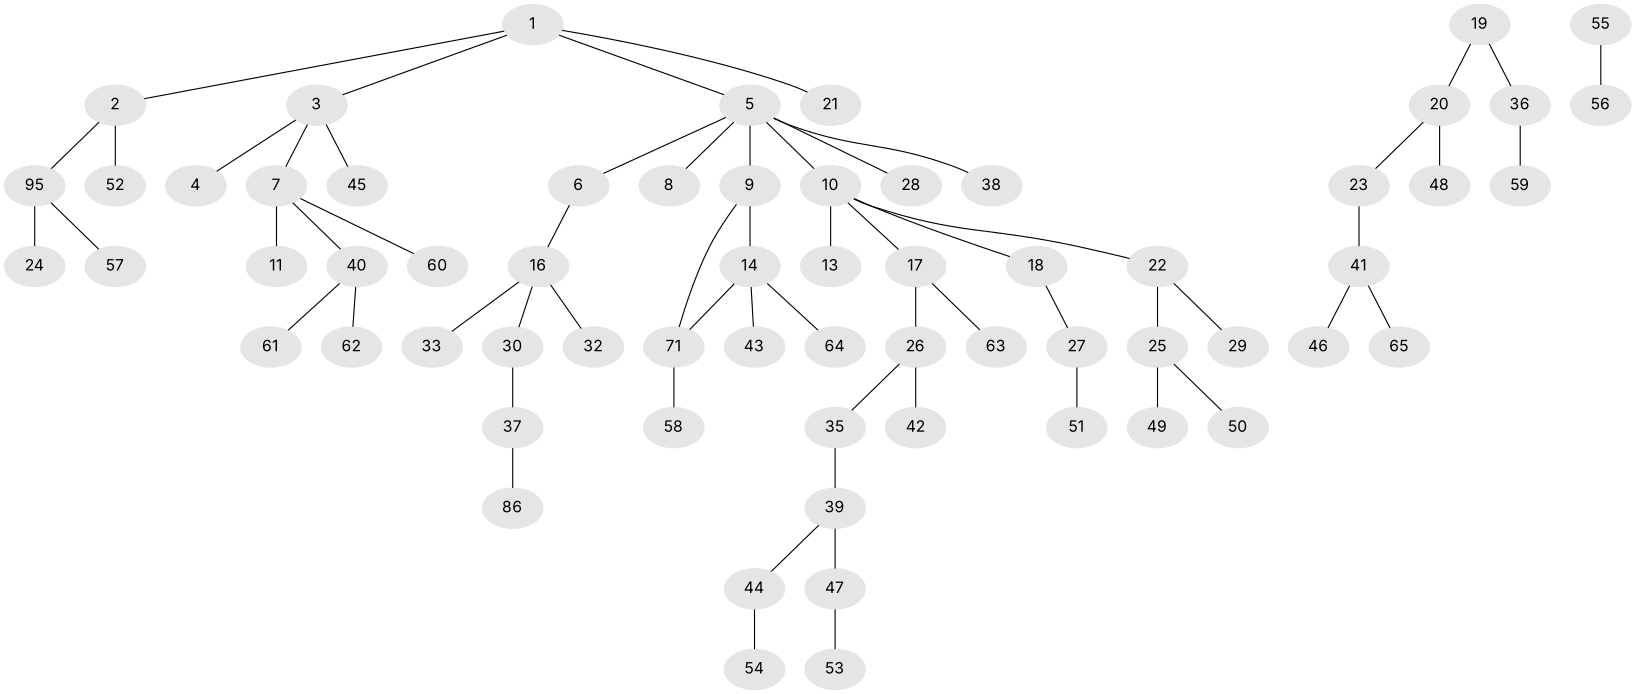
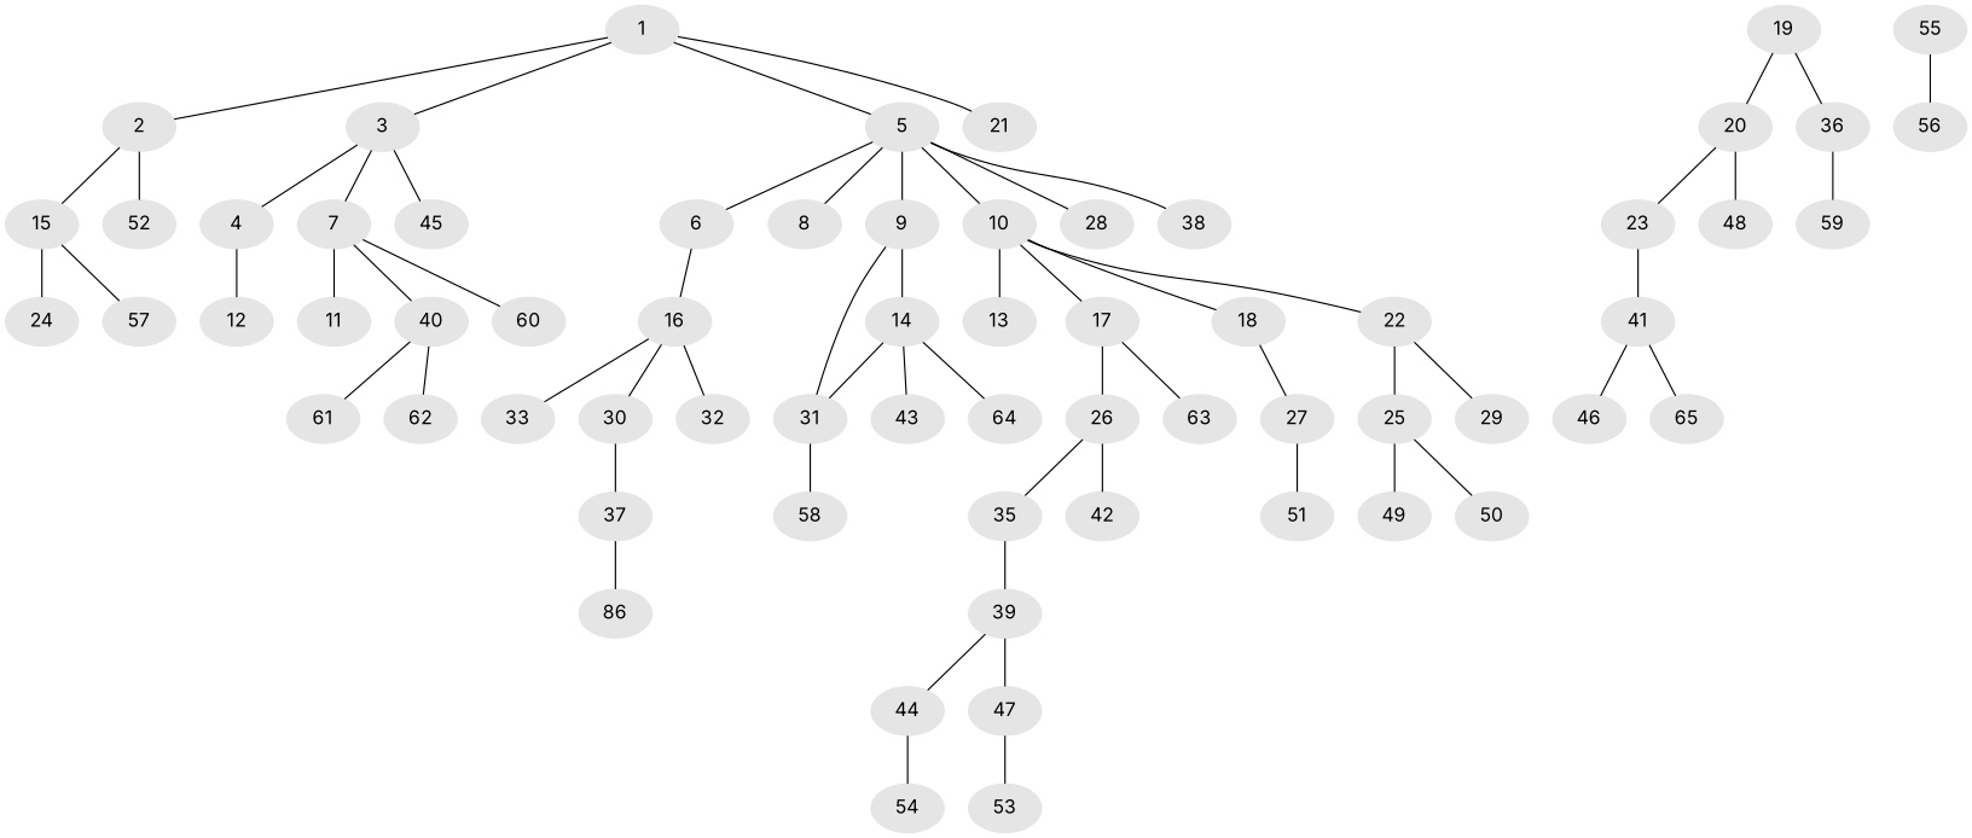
  graph {
    fontname=Inter
    node [color=gray90 fontname=Inter style=filled]
    edge [fontname=Inter weight=1.0]
    1
    2
    3
    5
    21
-   15 [label=95]
+   15
    52
    4
    7
    45
    6
    8
    9
    10
    28
    38
    24
    57
    19
    20
    36
+   12
    11
    40
    60
    16
    14
-   31 [label=71]
+   31
    13
    17
    18
    22
    33
    30
    32
    61
    62
    43
    64
    58
    26
    63
    27
    25
    29
    55
    56
    37
    35
    42
    51
    23
    48
    59
    41
    49
    50
    46
    65
    39
    n61 [label=86]
    44
    47
    54
    53
    1 -- 2
    1 -- 3
    1 -- 5
    1 -- 21
    2 -- 15
    2 -- 52
    3 -- 4
    3 -- 7
    3 -- 45
    5 -- 6
    5 -- 8
    5 -- 9
    5 -- 10
    5 -- 28 [weight=2.0]
    5 -- 38
    15 -- 24 [weight=2.0]
    15 -- 57
+   4 -- 12
    7 -- 11 [weight=7.0]
    7 -- 40
    7 -- 60
    6 -- 16
    9 -- 14
    9 -- 31
    10 -- 13
    10 -- 17
    10 -- 18
    10 -- 22
    19 -- 20
    19 -- 36
    20 -- 23
    20 -- 48
    36 -- 59
    40 -- 61
    40 -- 62
    16 -- 33
    16 -- 30
    16 -- 32
    14 -- 31
    14 -- 43
    14 -- 64
    31 -- 58
    17 -- 26
    17 -- 63
    18 -- 27
    22 -- 25
    22 -- 29
    30 -- 37
    26 -- 35
    26 -- 42 [weight=2.0]
    27 -- 51
    25 -- 49
    25 -- 50
    55 -- 56 [weight=2.0]
    37 -- n61 [weight=2.0]
    35 -- 39
    23 -- 41
    41 -- 46
    41 -- 65
    39 -- 44
    39 -- 47 [weight=2.0]
    44 -- 54
    47 -- 53
  }
